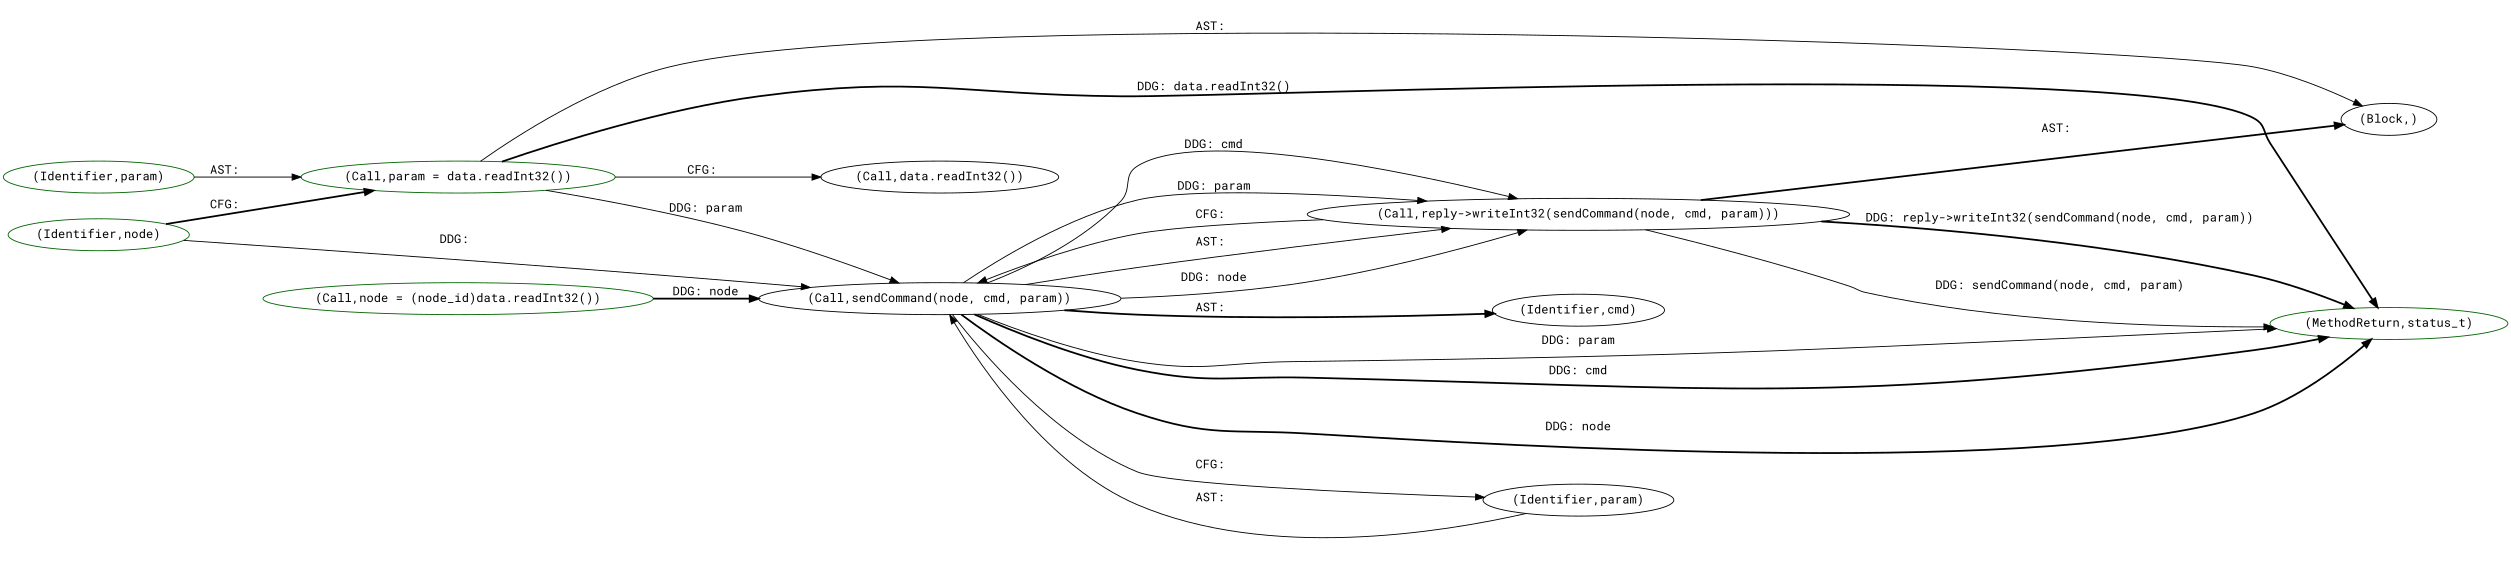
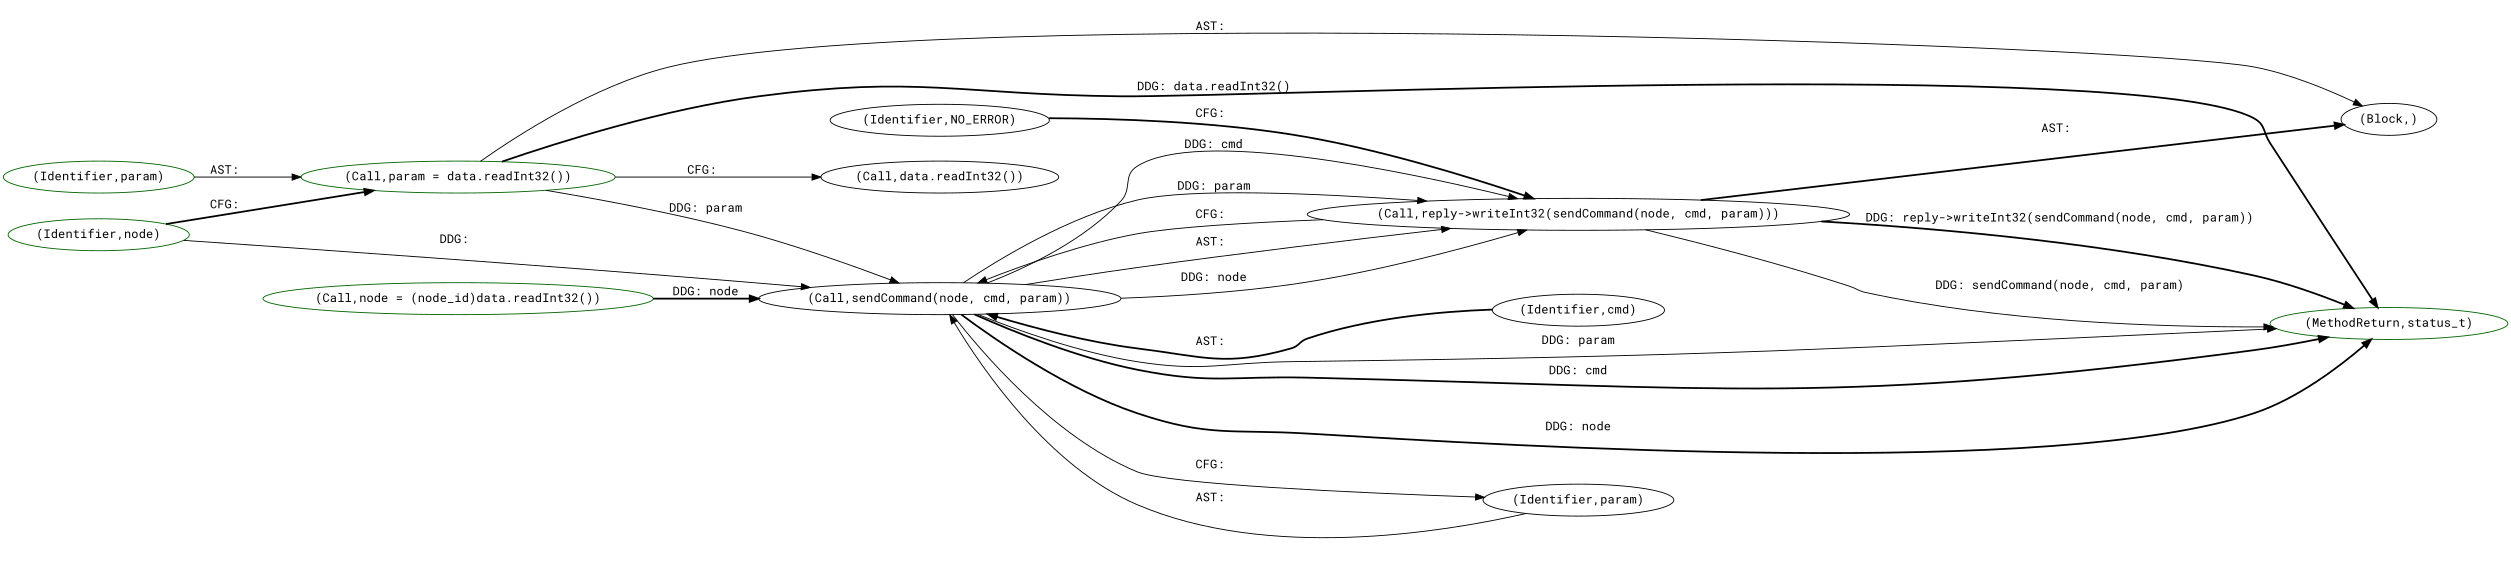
  digraph {
    fontname="Roboto Mono"
    rankdir=LR
    node [color=black fontname="Roboto Mono"]
    edge [fontname="Roboto Mono" style=solid]
    n1 [color=darkgreen label="(Call,param = data.readInt32())"]
    n2 [label="(Call,sendCommand(node, cmd, param))"]
    n3 [label="(Call,data.readInt32())"]
    n4 [label="(Block,)"]
    n5 [color=darkgreen label="(MethodReturn,status_t)"]
    n6 [label="(Call,reply->writeInt32(sendCommand(node, cmd, param)))"]
    n7 [label="(Identifier,param)"]
+   n8 [label="(Identifier,NO_ERROR)"]
    n9 [label="(Identifier,cmd)"]
    n10 [color=darkgreen label="(Call,node = (node_id)data.readInt32())"]
    n11 [color=darkgreen label="(Identifier,param)"]
    n12 [color=darkgreen label="(Identifier,node)"]
    n1 -> n2 [label="DDG: param"]
    n1 -> n3 [label="CFG: "]
    n1 -> n4 [label="AST: "]
    n1 -> n5 [label="DDG: data.readInt32()" style=bold]
    n2 -> n5 [label="DDG: node" style=bold]
    n2 -> n5 [label="DDG: param"]
    n2 -> n5 [label="DDG: cmd" style=bold]
    n2 -> n6 [label="AST: "]
    n2 -> n6 [label="DDG: node"]
    n2 -> n6 [label="DDG: cmd"]
    n2 -> n6 [label="DDG: param"]
    n2 -> n7 [label="CFG: "]
    n6 -> n2 [label="CFG: "]
    n6 -> n4 [label="AST: " style=bold]
    n6 -> n5 [label="DDG: reply->writeInt32(sendCommand(node, cmd, param))" style=bold]
    n6 -> n5 [label="DDG: sendCommand(node, cmd, param)"]
    n7 -> n2 [label="AST: "]
-   n2 -> n9 [label="AST: " style=bold]
+   n8 -> n6 [label="CFG: " style=bold]
+   n9 -> n2 [label="AST: " style=bold]
    n10 -> n2 [label="DDG: node" style=bold]
    n11 -> n1 [label="AST: "]
    n12 -> n1 [label="CFG: " style=bold]
    n12 -> n2 [label="DDG: "]
  }
